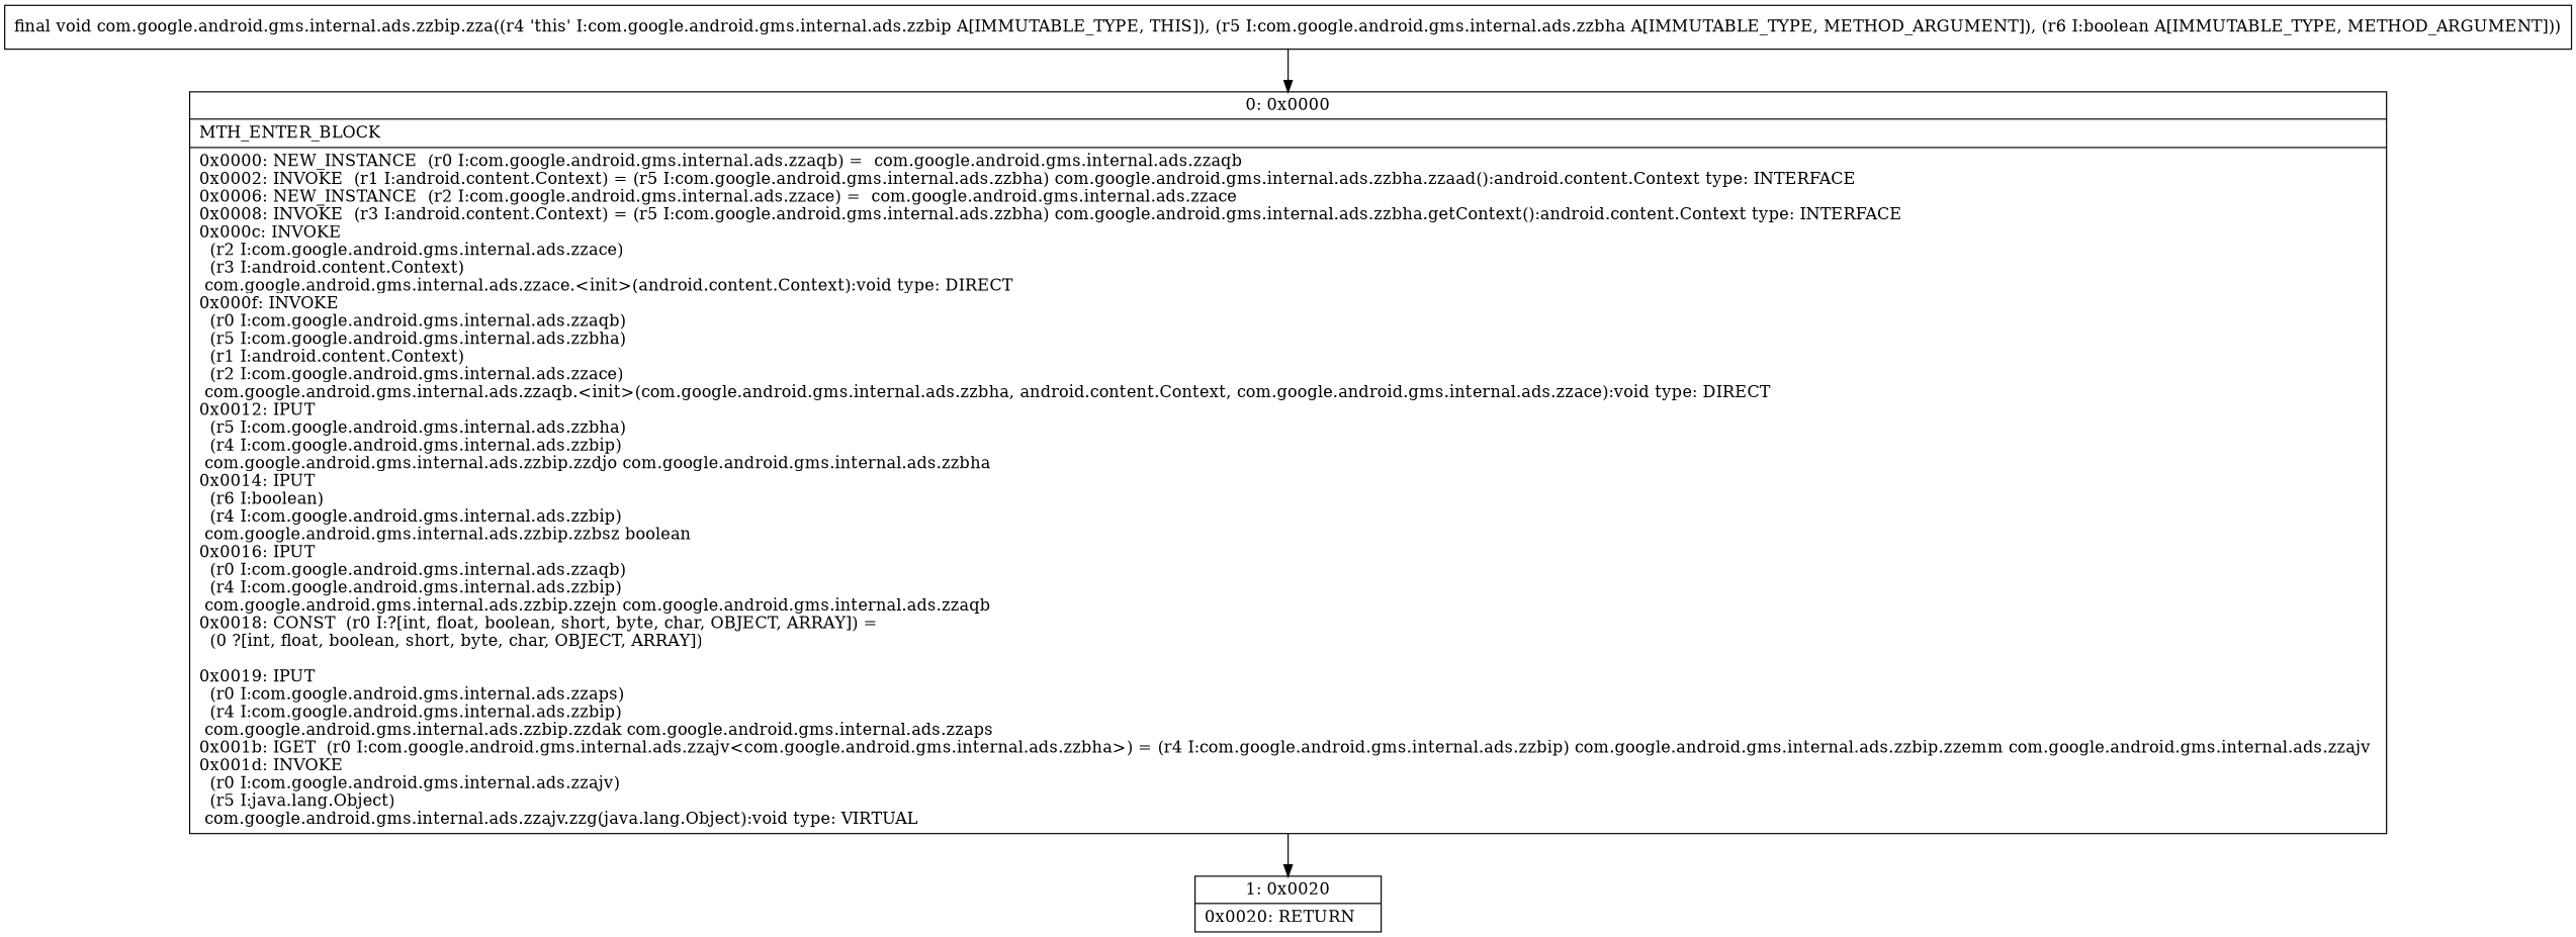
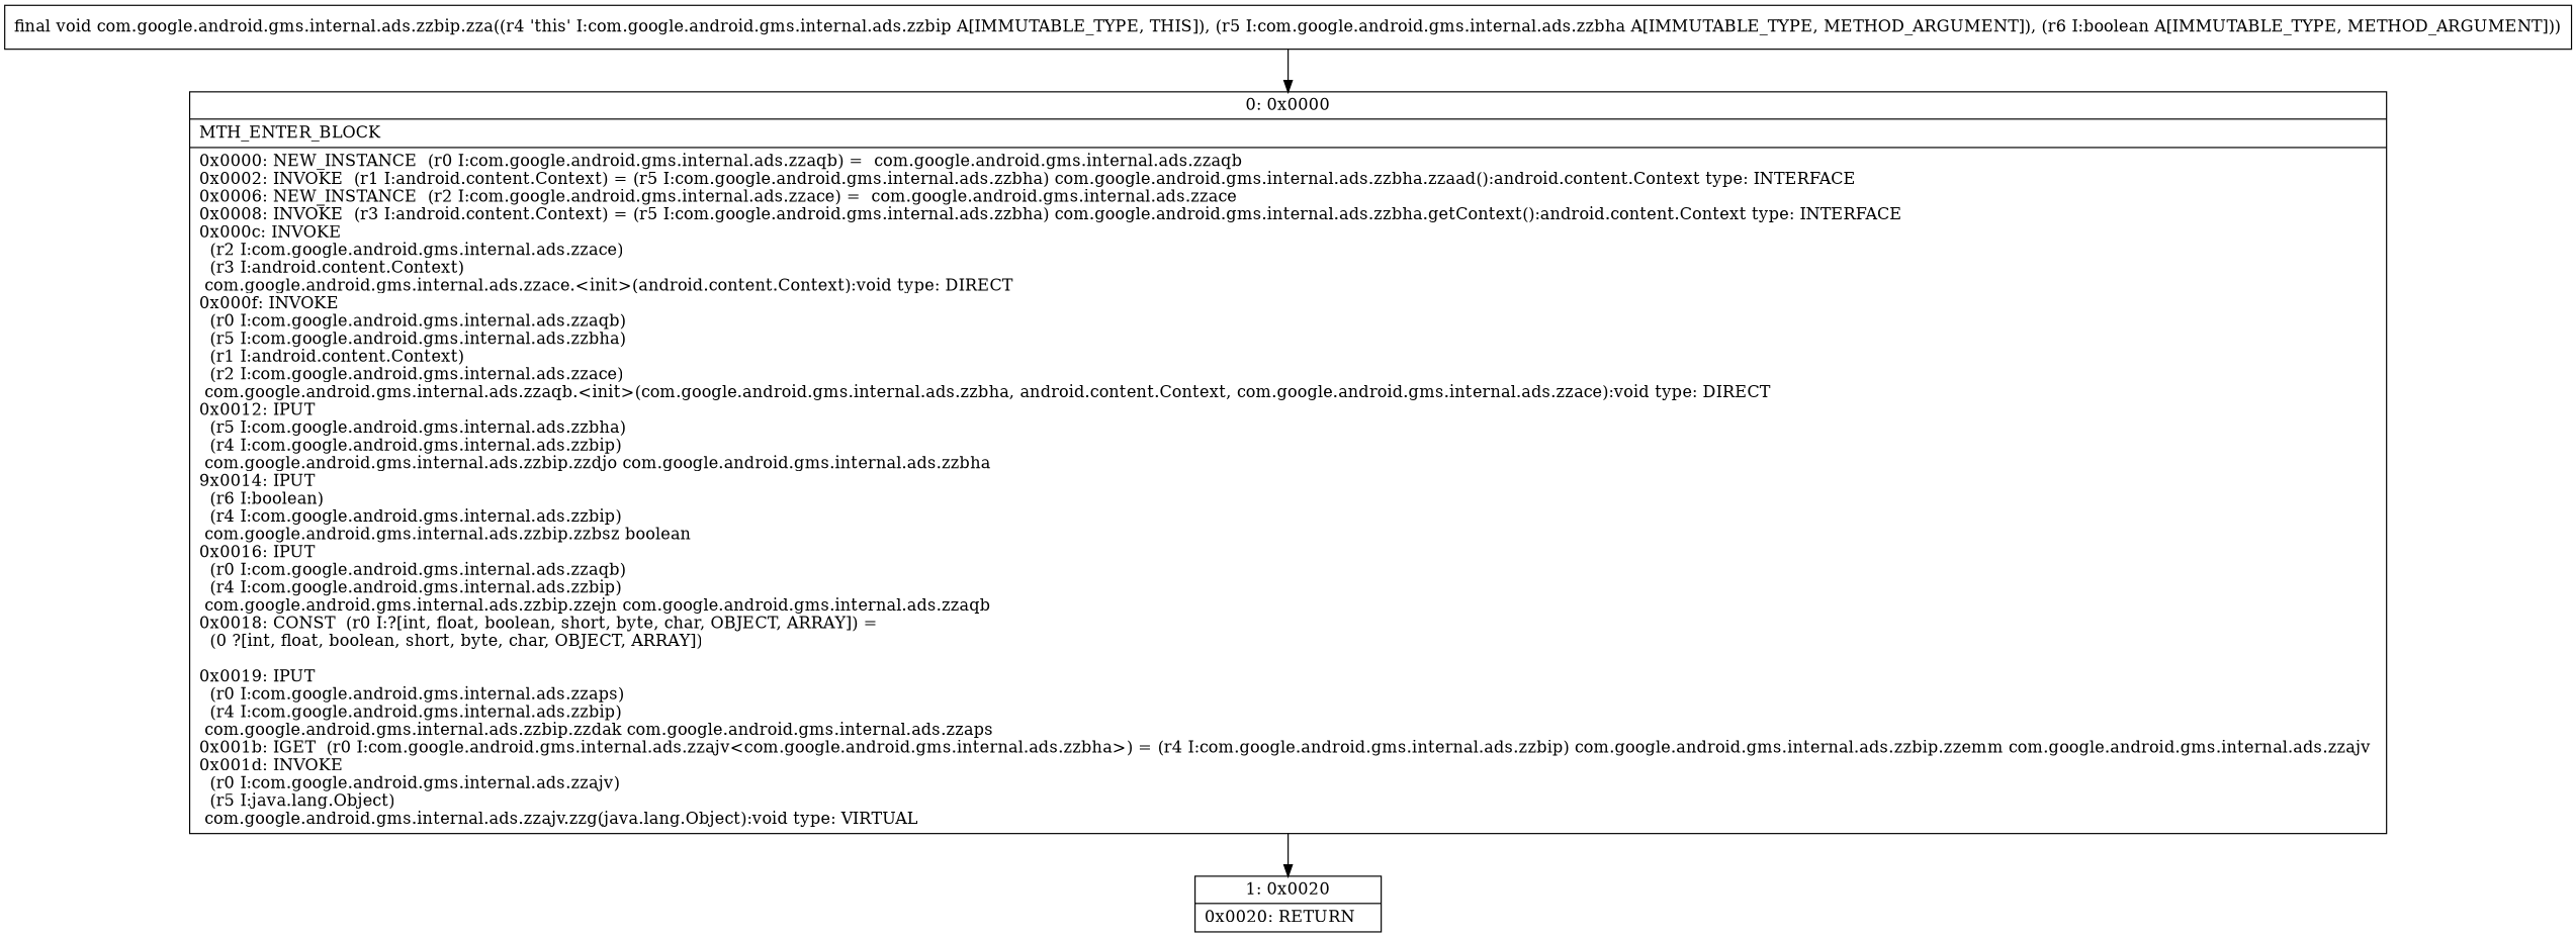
  digraph {
    node [shape=record]
-   n1 [label="{0\:\ 0x0000|MTH_ENTER_BLOCK\l|0x0000: NEW_INSTANCE  (r0 I:com.google.android.gms.internal.ads.zzaqb) =  com.google.android.gms.internal.ads.zzaqb \l0x0002: INVOKE  (r1 I:android.content.Context) = (r5 I:com.google.android.gms.internal.ads.zzbha) com.google.android.gms.internal.ads.zzbha.zzaad():android.content.Context type: INTERFACE \l0x0006: NEW_INSTANCE  (r2 I:com.google.android.gms.internal.ads.zzace) =  com.google.android.gms.internal.ads.zzace \l0x0008: INVOKE  (r3 I:android.content.Context) = (r5 I:com.google.android.gms.internal.ads.zzbha) com.google.android.gms.internal.ads.zzbha.getContext():android.content.Context type: INTERFACE \l0x000c: INVOKE  \l  (r2 I:com.google.android.gms.internal.ads.zzace)\l  (r3 I:android.content.Context)\l com.google.android.gms.internal.ads.zzace.\<init\>(android.content.Context):void type: DIRECT \l0x000f: INVOKE  \l  (r0 I:com.google.android.gms.internal.ads.zzaqb)\l  (r5 I:com.google.android.gms.internal.ads.zzbha)\l  (r1 I:android.content.Context)\l  (r2 I:com.google.android.gms.internal.ads.zzace)\l com.google.android.gms.internal.ads.zzaqb.\<init\>(com.google.android.gms.internal.ads.zzbha, android.content.Context, com.google.android.gms.internal.ads.zzace):void type: DIRECT \l0x0012: IPUT  \l  (r5 I:com.google.android.gms.internal.ads.zzbha)\l  (r4 I:com.google.android.gms.internal.ads.zzbip)\l com.google.android.gms.internal.ads.zzbip.zzdjo com.google.android.gms.internal.ads.zzbha \l0x0014: IPUT  \l  (r6 I:boolean)\l  (r4 I:com.google.android.gms.internal.ads.zzbip)\l com.google.android.gms.internal.ads.zzbip.zzbsz boolean \l0x0016: IPUT  \l  (r0 I:com.google.android.gms.internal.ads.zzaqb)\l  (r4 I:com.google.android.gms.internal.ads.zzbip)\l com.google.android.gms.internal.ads.zzbip.zzejn com.google.android.gms.internal.ads.zzaqb \l0x0018: CONST  (r0 I:?[int, float, boolean, short, byte, char, OBJECT, ARRAY]) = \l  (0 ?[int, float, boolean, short, byte, char, OBJECT, ARRAY])\l \l0x0019: IPUT  \l  (r0 I:com.google.android.gms.internal.ads.zzaps)\l  (r4 I:com.google.android.gms.internal.ads.zzbip)\l com.google.android.gms.internal.ads.zzbip.zzdak com.google.android.gms.internal.ads.zzaps \l0x001b: IGET  (r0 I:com.google.android.gms.internal.ads.zzajv\<com.google.android.gms.internal.ads.zzbha\>) = (r4 I:com.google.android.gms.internal.ads.zzbip) com.google.android.gms.internal.ads.zzbip.zzemm com.google.android.gms.internal.ads.zzajv \l0x001d: INVOKE  \l  (r0 I:com.google.android.gms.internal.ads.zzajv)\l  (r5 I:java.lang.Object)\l com.google.android.gms.internal.ads.zzajv.zzg(java.lang.Object):void type: VIRTUAL \l}"]
+   n1 [label="{0\:\ 0x0000|MTH_ENTER_BLOCK\l|0x0000: NEW_INSTANCE  (r0 I:com.google.android.gms.internal.ads.zzaqb) =  com.google.android.gms.internal.ads.zzaqb \l0x0002: INVOKE  (r1 I:android.content.Context) = (r5 I:com.google.android.gms.internal.ads.zzbha) com.google.android.gms.internal.ads.zzbha.zzaad():android.content.Context type: INTERFACE \l0x0006: NEW_INSTANCE  (r2 I:com.google.android.gms.internal.ads.zzace) =  com.google.android.gms.internal.ads.zzace \l0x0008: INVOKE  (r3 I:android.content.Context) = (r5 I:com.google.android.gms.internal.ads.zzbha) com.google.android.gms.internal.ads.zzbha.getContext():android.content.Context type: INTERFACE \l0x000c: INVOKE  \l  (r2 I:com.google.android.gms.internal.ads.zzace)\l  (r3 I:android.content.Context)\l com.google.android.gms.internal.ads.zzace.\<init\>(android.content.Context):void type: DIRECT \l0x000f: INVOKE  \l  (r0 I:com.google.android.gms.internal.ads.zzaqb)\l  (r5 I:com.google.android.gms.internal.ads.zzbha)\l  (r1 I:android.content.Context)\l  (r2 I:com.google.android.gms.internal.ads.zzace)\l com.google.android.gms.internal.ads.zzaqb.\<init\>(com.google.android.gms.internal.ads.zzbha, android.content.Context, com.google.android.gms.internal.ads.zzace):void type: DIRECT \l0x0012: IPUT  \l  (r5 I:com.google.android.gms.internal.ads.zzbha)\l  (r4 I:com.google.android.gms.internal.ads.zzbip)\l com.google.android.gms.internal.ads.zzbip.zzdjo com.google.android.gms.internal.ads.zzbha \l9x0014: IPUT  \l  (r6 I:boolean)\l  (r4 I:com.google.android.gms.internal.ads.zzbip)\l com.google.android.gms.internal.ads.zzbip.zzbsz boolean \l0x0016: IPUT  \l  (r0 I:com.google.android.gms.internal.ads.zzaqb)\l  (r4 I:com.google.android.gms.internal.ads.zzbip)\l com.google.android.gms.internal.ads.zzbip.zzejn com.google.android.gms.internal.ads.zzaqb \l0x0018: CONST  (r0 I:?[int, float, boolean, short, byte, char, OBJECT, ARRAY]) = \l  (0 ?[int, float, boolean, short, byte, char, OBJECT, ARRAY])\l \l0x0019: IPUT  \l  (r0 I:com.google.android.gms.internal.ads.zzaps)\l  (r4 I:com.google.android.gms.internal.ads.zzbip)\l com.google.android.gms.internal.ads.zzbip.zzdak com.google.android.gms.internal.ads.zzaps \l0x001b: IGET  (r0 I:com.google.android.gms.internal.ads.zzajv\<com.google.android.gms.internal.ads.zzbha\>) = (r4 I:com.google.android.gms.internal.ads.zzbip) com.google.android.gms.internal.ads.zzbip.zzemm com.google.android.gms.internal.ads.zzajv \l0x001d: INVOKE  \l  (r0 I:com.google.android.gms.internal.ads.zzajv)\l  (r5 I:java.lang.Object)\l com.google.android.gms.internal.ads.zzajv.zzg(java.lang.Object):void type: VIRTUAL \l}"]
    n2 [label="{1\:\ 0x0020|0x0020: RETURN   \l}"]
    n3 [label="{final void com.google.android.gms.internal.ads.zzbip.zza((r4 'this' I:com.google.android.gms.internal.ads.zzbip A[IMMUTABLE_TYPE, THIS]), (r5 I:com.google.android.gms.internal.ads.zzbha A[IMMUTABLE_TYPE, METHOD_ARGUMENT]), (r6 I:boolean A[IMMUTABLE_TYPE, METHOD_ARGUMENT])) }"]
    n1 -> n2
    n3 -> n1
  }
